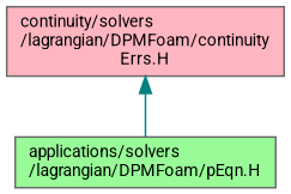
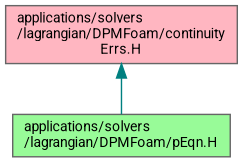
  digraph {
    fontname=Roboto
    node [fontname=Roboto fontsize=10 shape=box style=filled]
-   n1 [color=gray40 fillcolor=lightpink fontcolor=black height=0.2 label="continuity/solvers\l/lagrangian/DPMFoam/continuity\lErrs.H" width=0.4]
+   n1 [color=gray40 fillcolor=lightpink fontcolor=black height=0.2 label="applications/solvers\l/lagrangian/DPMFoam/continuity\lErrs.H" width=0.4]
    n2 [color=grey40 fillcolor=palegreen height=0.2 label="applications/solvers\l/lagrangian/DPMFoam/pEqn.H" width=0.4]
    n1 -> n2 [color=teal dir=back fontname=Roboto fontsize=10 labelfontname=Helvetica labelfontsize=10 style=solid]
  }
